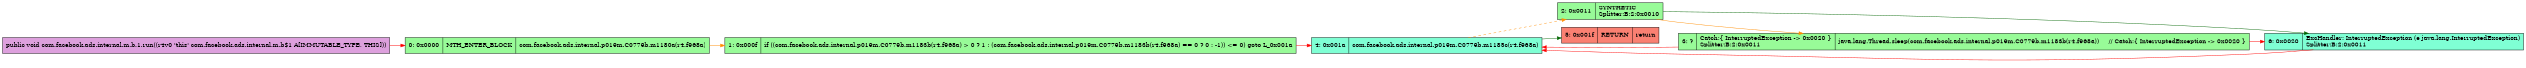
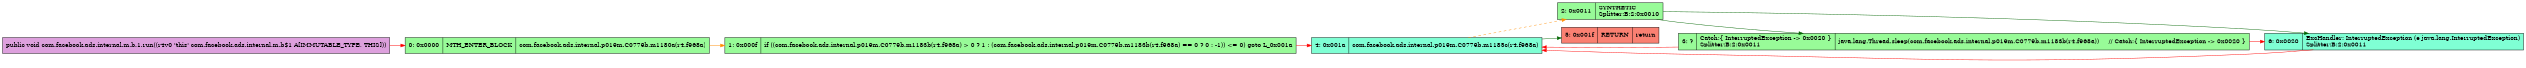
  digraph {
    rankdir=LR
    node [fillcolor=palegreen shape=record style=filled]
    edge [color=red]
    n1 [label="{0\:\ 0x0000|MTH_ENTER_BLOCK\l|com.facebook.ads.internal.p019m.C0779b.m1180a(r4.f968a)\l}"]
    n2 [label="{1\:\ 0x000f|if ((com.facebook.ads.internal.p019m.C0779b.m1183b(r4.f968a) \> 0 ? 1 : (com.facebook.ads.internal.p019m.C0779b.m1183b(r4.f968a) == 0 ? 0 : \-1)) \<= 0) goto L_0x001a\l}"]
    n3 [fillcolor=aquamarine label="{4\:\ 0x001a|com.facebook.ads.internal.p019m.C0779b.m1185c(r4.f968a)\l}"]
    n4 [label="{2\:\ 0x0011|SYNTHETIC\lSplitter:B:2:0x0010\l}"]
    n5 [label="{3\:\ ?|Catch:\{ InterruptedException \-\> 0x0020 \}\lSplitter:B:2:0x0011\l|java.lang.Thread.sleep(com.facebook.ads.internal.p019m.C0779b.m1183b(r4.f968a))     \/\/ Catch:\{ InterruptedException \-\> 0x0020 \}\l}"]
    n6 [fillcolor=aquamarine label="{6\:\ 0x0020|ExcHandler: InterruptedException (e java.lang.InterruptedException)\lSplitter:B:2:0x0011\l}"]
    n7 [fillcolor=salmon label="{5\:\ 0x001f|RETURN\l|return\l}"]
    n8 [fillcolor=plum label="{public void com.facebook.ads.internal.m.b.1.run((r4v0 'this' com.facebook.ads.internal.m.b$1 A[IMMUTABLE_TYPE, THIS])) }"]
    n1 -> n2 [color=darkorange]
    n2 -> n3
    n3 -> n4 [color=darkorange style=dashed]
    n3 -> n7 [color=darkgreen]
-   n4 -> n5 [color=darkorange]
+   n4 -> n5 [color=darkgreen]
    n4 -> n6 [color=darkgreen]
    n5 -> n3
    n5 -> n6
    n6 -> n3
    n8 -> n1
  }
